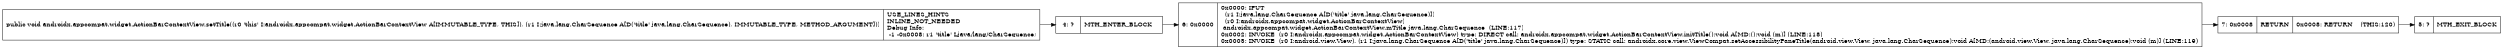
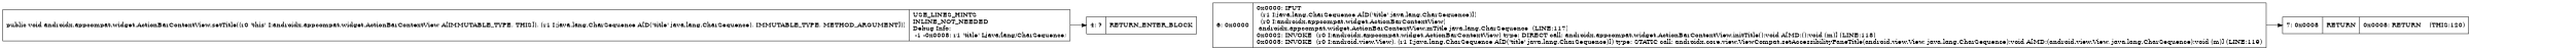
  digraph {
    rankdir=LR
    node [shape=record]
-   n1 [label="{4\:\ ?|MTH_ENTER_BLOCK\l}"]
+   n1 [label="{4\:\ ?|RETURN_ENTER_BLOCK\l}"]
    n2 [label="{6\:\ 0x0000|0x0000: IPUT  \l  (r1 I:java.lang.CharSequence A[D('title' java.lang.CharSequence)])\l  (r0 I:androidx.appcompat.widget.ActionBarContextView)\l androidx.appcompat.widget.ActionBarContextView.mTitle java.lang.CharSequence  (LINE:117)\l0x0002: INVOKE  (r0 I:androidx.appcompat.widget.ActionBarContextView) type: DIRECT call: androidx.appcompat.widget.ActionBarContextView.initTitle():void A[MD:():void (m)] (LINE:118)\l0x0005: INVOKE  (r0 I:android.view.View), (r1 I:java.lang.CharSequence A[D('title' java.lang.CharSequence)]) type: STATIC call: androidx.core.view.ViewCompat.setAccessibilityPaneTitle(android.view.View, java.lang.CharSequence):void A[MD:(android.view.View, java.lang.CharSequence):void (m)] (LINE:119)\l}"]
    n3 [label="{7\:\ 0x0008|RETURN\l|0x0008: RETURN    (THIS:120)\l}"]
-   n4 [label="{5\:\ ?|MTH_EXIT_BLOCK\l}"]
    n5 [label="{public void androidx.appcompat.widget.ActionBarContextView.setTitle((r0 'this' I:androidx.appcompat.widget.ActionBarContextView A[IMMUTABLE_TYPE, THIS]), (r1 I:java.lang.CharSequence A[D('title' java.lang.CharSequence), IMMUTABLE_TYPE, METHOD_ARGUMENT]))  | USE_LINES_HINTS\lINLINE_NOT_NEEDED\lDebug Info:\l  \-1 \-0x0008: r1 'title' Ljava\/lang\/CharSequence;\l}"]
-   n1 -> n2
    n2 -> n3
-   n3 -> n4
    n5 -> n1
  }
